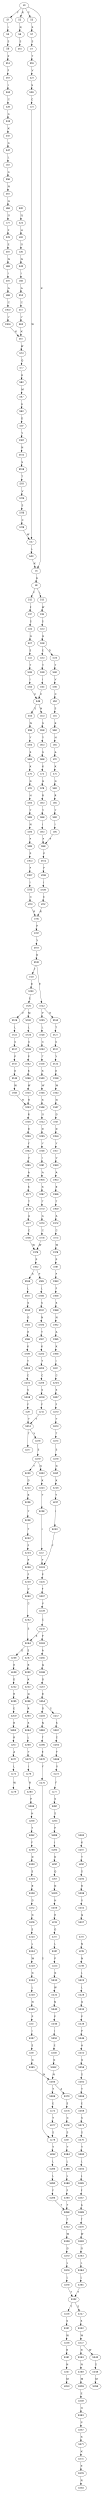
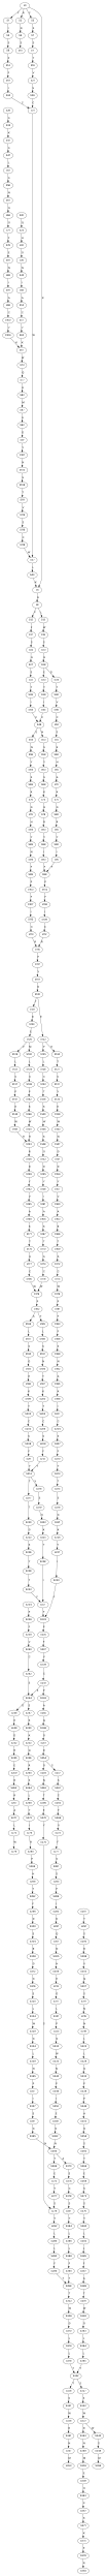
  strict digraph {
    fontname=Inter
    node [fontname=Inter]
    edge [fontname=Inter]
    S0
    S1
    S2
    S3
    S4
    S5
    S6
    S7
    S8
    S9
    S10
    S11
    S12
    S13
    S14
    S16
    S17
    S18
    S19
    S21
    S22
    S23
    S24
    S20
    S25
    S26
    S27
    S28
    S29
    S30
    S31
    S32
    S33
    S34
    S35
    S36
    S37
    S38
    S39
    S40
    S41
    S42
    S43
    S44
    S45
    S46
    S47
    S48
    S49
    S50
    S51
    S52
    S53
    S54
    S55
    S56
    S57
    S58
    S59
    S60
    S61
    S62
    S63
    S64
    S65
    S66
    S67
    S68
    S69
    S70
    S71
    S72
    S73
    S74
    S75
    S76
    S77
    S78
    S79
    S80
    S81
    S82
    S83
    S84
    S85
    S86
    S87
    S88
    S89
    S90
    S91
    S92
    S93
    S94
    S95
    S96
    S97
    S98
    S99
    S100
    S101
    S102
    S103
    S104
    S105
    S106
    S107
    S108
    S109
    S110
    S111
    S112
    S113
    S114
    S115
    S116
    S117
    S118
    S119
    S120
    S121
    S122
    S123
    S124
    S125
    S126
    S127
    S128
    S129
    S130
    S131
    S132
    S133
    S134
    S135
    S136
    S137
    S138
    S139
    S140
    S141
    S142
    S143
    S144
    S145
    S146
    S147
    S148
    S149
    S150
    S151
    S152
    S153
    S154
    S155
    S156
    S157
    S158
    S159
    S160
    S161
    S162
    S163
    S164
    S165
    S166
    S167
    S168
    S169
    S170
    S171
    S172
    S173
    S174
    S175
    S176
    S177
    S178
    S179
    S180
    S181
    S182
    S183
    S184
    S185
    S186
    S187
    S188
    S189
    S190
    S191
    S192
    S193
    S194
    S195
    S196
    S197
    S198
    S199
    S200
    S201
    S202
    S203
    S204
    S205
    S206
    S207
    S208
    S209
    S210
    S211
    S212
    S213
    S214
    S215
    S216
    S217
    S218
    S219
    S220
    S221
    S222
    S223
    S224
    S225
    S226
    S227
    S228
    S229
    S230
    S231
    S232
    S233
    S234
    S235
    S236
    S237
    S238
    S239
    S240
    S241
    S242
    S243
    S244
    S245
    S246
    S247
    S248
    S249
    S250
    S251
    S252
    S253
    S254
    S255
    S256
    S257
    S258
    S259
    S260
    S261
    S262
    S263
    S264
    S265
    S266
    S267
    S268
    S269
    S270
    S271
    S272
    S273
    S274
    S275
    S276
    S277
    S278
    S279
    S280
    S281
    S282
    S284
    S285
    S286
-   S283
    S287
    S288
    S289
    S290
    S291
    S292
    S293
    S294
    S295
    S296
    S297
    S298
    S299
    S300
    S301
    S302
    S303
    S304
    S305
    S306
    S307
    S308
    S309
    S310
    S311
    S312
    S313
    S314
    S315
    S316
    S317
    S318
    S319
    S320
    S321
    S322
    S323
    S324
    S325
    S326
    S327
    S328
    S329
    S330
    S331
    S332
    S333
    S334
    S335
    S336
    S337
    S338
    S339
    S340
    S341
    S342
    S343
    S344
    S345
    S346
    S347
    S348
    S349
    S350
    S351
    S352
    S353
    S354
    S355
    S356
    S357
    S358
    S359
    S360
    S361
    S362
    S363
    S364
    S365
    S366
    S367
    S368
    S369
    S370
    S371
    S372
    S373
    S374
    S375
    S376
    S377
    S378
    S379
    S380
    S381
    S382
    S383
    S384
    S385
    S386
    S387
    S388
    S389
    S390
    S391
    S392
    S393
    S394
    S395
    S0 -> S1 [label=Y]
    S0 -> S2 [label=R]
    S0 -> S3 [label=F]
    S0 -> S4 [label=K]
    S1 -> S5 [label=I]
    S2 -> S6 [label=Q]
    S3 -> S7 [label=S]
    S4 -> S8 [label=G]
    S5 -> S9 [label=S]
    S6 -> S10 [label=S]
    S7 -> S11 [label=S]
    S8 -> S12 [label=F]
    S8 -> S13 [label=L]
    S9 -> S14 [label=P]
    S11 -> S16 [label=T]
    S12 -> S17 [label=F]
    S13 -> S18 [label=W]
    S14 -> S19 [label=F]
    S16 -> S21 [label=V]
    S17 -> S22 [label=S]
    S18 -> S23 [label=S]
    S19 -> S24 [label=I]
    S21 -> S26 [label=S]
    S22 -> S27 [label=G]
    S23 -> S28 [label=G]
-   S24 -> S29 [label=C]
+   S24 -> S31 [label=C]
    S20 -> S25 [label=Q]
    S25 -> S30 [label=H]
    S26 -> S31 [label=C]
    S27 -> S32 [label=E]
    S28 -> S33 [label=E]
    S28 -> S34 [label=D]
    S29 -> S35 [label=S]
    S30 -> S36 [label=G]
    S31 -> S37 [label=W]
    S32 -> S38 [label=T]
    S33 -> S39 [label=T]
    S34 -> S40 [label=T]
    S35 -> S41 [label=K]
    S36 -> S42 [label=N]
    S37 -> S43 [label=L]
    S38 -> S44 [label=I]
    S39 -> S45 [label=I]
    S40 -> S46 [label=V]
    S41 -> S47 [label=S]
    S42 -> S48 [label=I]
    S43 -> S4 [label=K]
    S44 -> S49 [label=C]
    S45 -> S49 [label=C]
    S46 -> S50 [label=C]
    S47 -> S51 [label=L]
    S48 -> S52 [label=A]
    S49 -> S53 [label=N]
    S49 -> S54 [label=S]
    S50 -> S55 [label=S]
    S51 -> S56 [label=S]
    S52 -> S57 [label=C]
    S53 -> S58 [label=S]
    S54 -> S59 [label=N]
    S55 -> S60 [label=K]
    S56 -> S61 [label=N]
    S57 -> S62 [label=Y]
    S58 -> S63 [label=Y]
    S59 -> S64 [label=Y]
    S60 -> S65 [label=H]
    S61 -> S66 [label=G]
    S62 -> S67 [label=K]
    S63 -> S68 [label=S]
    S64 -> S69 [label=S]
    S65 -> S70 [label=A]
    S66 -> S71 [label=G]
    S67 -> S72 [label=W]
    S68 -> S73 [label=K]
    S69 -> S74 [label=K]
    S70 -> S75 [label=K]
    S71 -> S76 [label=F]
    S72 -> S77 [label=Q]
    S73 -> S78 [label=G]
    S74 -> S79 [label=G]
    S75 -> S80 [label=G]
    S76 -> S81 [label=E]
    S77 -> S82 [label=K]
    S78 -> S83 [label=R]
    S79 -> S84 [label=H]
    S80 -> S85 [label=R]
    S81 -> S86 [label=N]
    S82 -> S87 [label=M]
    S83 -> S88 [label=Y]
    S84 -> S89 [label=Y]
    S85 -> S90 [label=Y]
    S86 -> S91 [label=I]
    S87 -> S92 [label=E]
    S88 -> S93 [label=I]
    S89 -> S94 [label=N]
    S90 -> S95 [label=I]
    S91 -> S96 [label=A]
    S92 -> S97 [label=D]
    S93 -> S98 [label=F]
    S94 -> S99 [label=F]
    S95 -> S98 [label=F]
    S96 -> S100 [label=C]
    S97 -> S101 [label=Y]
    S98 -> S102 [label=P]
    S99 -> S103 [label=P]
    S100 -> S104 [label=Y]
    S101 -> S105 [label=N]
    S102 -> S106 [label=F]
    S103 -> S107 [label=F]
    S104 -> S67 [label=K]
    S105 -> S108 [label=S]
    S106 -> S109 [label=I]
    S107 -> S110 [label=I]
    S108 -> S111 [label=T]
    S109 -> S112 [label=C]
    S110 -> S113 [label=C]
    S111 -> S114 [label=V]
    S112 -> S115 [label=R]
    S113 -> S115 [label=R]
    S114 -> S116 [label=S]
    S115 -> S117 [label=P]
    S116 -> S118 [label=C]
    S117 -> S119 [label=Y]
    S118 -> S37 [label=W]
    S119 -> S120 [label=D]
    S120 -> S121 [label=T]
    S120 -> S122 [label=E]
    S121 -> S123 [label=D]
    S122 -> S124 [label=K]
    S122 -> S125 [label=P]
    S123 -> S126 [label=E]
    S124 -> S127 [label=T]
    S125 -> S128 [label=L]
    S126 -> S129 [label=V]
    S126 -> S130 [label=M]
    S127 -> S131 [label=C]
    S128 -> S132 [label=C]
    S129 -> S133 [label=L]
    S130 -> S134 [label=L]
    S131 -> S135 [label=Y]
    S132 -> S136 [label=T]
    S133 -> S137 [label=C]
    S134 -> S138 [label=C]
    S135 -> S139 [label=K]
    S136 -> S140 [label=K]
    S137 -> S141 [label=P]
    S138 -> S142 [label=P]
    S139 -> S143 [label=W]
    S140 -> S144 [label=W]
    S141 -> S145 [label=K]
    S142 -> S146 [label=K]
    S143 -> S147 [label=N]
    S144 -> S148 [label=K]
    S145 -> S149 [label=W]
    S146 -> S150 [label=W]
    S147 -> S151 [label=G]
    S148 -> S152 [label=G]
    S149 -> S153 [label=H]
    S150 -> S153 [label=H]
    S151 -> S154 [label=D]
    S152 -> S155 [label=D]
    S153 -> S156 [label=R]
    S154 -> S157 [label=Y]
    S155 -> S158 [label=Y]
    S156 -> S159 [label=D]
    S157 -> S160 [label=V]
    S158 -> S161 [label=I]
    S159 -> S162 [label=Y]
    S160 -> S163 [label=A]
    S161 -> S164 [label=A]
    S162 -> S165 [label=V]
    S163 -> S166 [label=R]
    S164 -> S167 [label=K]
    S165 -> S168 [label=A]
    S166 -> S169 [label=T]
    S167 -> S170 [label=T]
    S168 -> S171 [label=K]
    S169 -> S172 [label=A]
    S170 -> S173 [label=A]
    S171 -> S174 [label=T]
    S172 -> S175 [label=C]
    S173 -> S176 [label=C]
    S174 -> S177 [label=A]
    S175 -> S178 [label=W]
    S176 -> S179 [label=W]
    S177 -> S180 [label=C]
    S178 -> S181 [label=P]
    S179 -> S182 [label=P]
    S180 -> S179 [label=W]
    S181 -> S183 [label=F]
    S182 -> S184 [label=S]
    S182 -> S185 [label=Y]
    S183 -> S186 [label=F]
    S184 -> S187 [label=L]
    S185 -> S188 [label=L]
    S186 -> S189 [label=S]
    S187 -> S190 [label=S]
    S188 -> S191 [label=S]
    S189 -> S192 [label=N]
    S190 -> S193 [label=G]
    S191 -> S194 [label=N]
    S192 -> S195 [label=A]
    S193 -> S196 [label=K]
    S194 -> S197 [label=T]
    S195 -> S198 [label=K]
    S196 -> S199 [label=K]
    S197 -> S200 [label=K]
    S198 -> S201 [label=I]
    S199 -> S202 [label=T]
    S200 -> S203 [label=T]
    S201 -> S204 [label=C]
    S202 -> S205 [label=C]
    S203 -> S206 [label=C]
    S204 -> S207 [label=S]
    S205 -> S208 [label=S]
    S206 -> S209 [label=S]
    S207 -> S210 [label=F]
    S208 -> S211 [label=F]
    S209 -> S212 [label=F]
    S210 -> S213 [label=Y]
    S211 -> S214 [label=Y]
    S212 -> S214 [label=Y]
    S213 -> S215 [label=T]
    S214 -> S216 [label=V]
    S214 -> S217 [label=T]
    S215 -> S218 [label=S]
    S216 -> S219 [label=S]
-   S219 -> S220 [label=T]
+   S217 -> S220 [label=T]
    S218 -> S221 [label=G]
    S219 -> S222 [label=G]
    S220 -> S223 [label=G]
    S221 -> S224 [label=K]
    S222 -> S225 [label=K]
    S223 -> S226 [label=K]
    S224 -> S227 [label=Y]
    S225 -> S228 [label=Y]
    S226 -> S229 [label=Y]
    S227 -> S230 [label=I]
    S228 -> S231 [label=I]
    S229 -> S232 [label=T]
    S230 -> S233 [label=F]
    S231 -> S233 [label=F]
-   S232 -> S234 [label=F]
+   S232 -> S231 [label=F]
    S233 -> S235 [label=P]
    S234 -> S236 [label=P]
    S235 -> S237 [label=F]
    S236 -> S238 [label=F]
    S237 -> S239 [label=V]
    S238 -> S240 [label=V]
    S239 -> S241 [label=C]
    S240 -> S242 [label=C]
    S241 -> S243 [label=P]
    S241 -> S244 [label=S]
    S242 -> S244 [label=S]
    S243 -> S245 [label=A]
    S244 -> S246 [label=D]
    S244 -> S247 [label=E]
    S245 -> S248 [label=Q]
    S246 -> S249 [label=K]
    S247 -> S250 [label=K]
    S248 -> S251 [label=G]
    S249 -> S252 [label=D]
    S250 -> S253 [label=K]
    S251 -> S254 [label=D]
    S252 -> S255 [label=R]
    S253 -> S256 [label=Q]
    S254 -> S257 [label=S]
    S254 -> S258 [label=G]
    S255 -> S259 [label=E]
    S256 -> S260 [label=R]
    S257 -> S261 [label=S]
    S258 -> S262 [label=N]
    S259 -> S263 [label=R]
    S260 -> S264 [label=S]
    S261 -> S265 [label=C]
    S262 -> S266 [label=T]
    S263 -> S267 [label=R]
    S264 -> S268 [label=L]
    S265 -> S269 [label=F]
    S266 -> S270 [label=E]
    S267 -> S271 [label=A]
    S268 -> S272 [label=T]
    S269 -> S273 [label=V]
    S270 -> S274 [label=Y]
    S271 -> S275 [label=L]
    S272 -> S276 [label=I]
    S273 -> S277 [label=F]
    S274 -> S278 [label=S]
    S275 -> S279 [label=W]
    S276 -> S280 [label=R]
    S277 -> S281 [label=S]
    S278 -> S282 [label=Y]
    S280 -> S284 [label=P]
    S281 -> S285 [label=S]
    S282 -> S286 [label=L]
    S284 -> S288 [label=H]
    S285 -> S289 [label=P]
    S286 -> S290 [label=L]
-   S283 -> S287 [label=K]
    S287 -> S291 [label=T]
    S288 -> S292 [label=T]
    S289 -> S293 [label=I]
    S290 -> S294 [label=F]
    S291 -> S295 [label=S]
    S292 -> S296 [label=F]
    S293 -> S297 [label=D]
    S294 -> S298 [label=T]
    S295 -> S299 [label=R]
    S296 -> S300 [label=D]
    S297 -> S301 [label=Q]
    S298 -> S302 [label=T]
    S299 -> S303 [label=V]
    S300 -> S304 [label=E]
    S301 -> S305 [label=N]
    S302 -> S306 [label=W]
    S303 -> S307 [label=Q]
    S304 -> S308 [label=R]
    S305 -> S309 [label=H]
    S306 -> S310 [label=G]
+   S307 -> S311 [label=S]
    S308 -> S312 [label=G]
    S309 -> S313 [label=K]
    S310 -> S314 [label=L]
    S311 -> S315 [label=N]
    S312 -> S316 [label=G]
    S313 -> S317 [label=G]
    S314 -> S318 [label=L]
    S315 -> S319 [label=N]
    S316 -> S320 [label=E]
    S317 -> S321 [label=L]
    S318 -> S322 [label=Y]
    S319 -> S323 [label=L]
    S320 -> S324 [label=L]
    S321 -> S325 [label=P]
    S322 -> S326 [label=T]
    S322 -> S327 [label=S]
    S323 -> S328 [label=L]
    S324 -> S329 [label=W]
    S325 -> S330 [label=G]
    S326 -> S331 [label=S]
    S327 -> S332 [label=S]
    S328 -> S333 [label=G]
    S329 -> S334 [label=G]
    S330 -> S335 [label=W]
    S331 -> S336 [label=W]
    S332 -> S337 [label=W]
    S333 -> S338 [label=P]
    S334 -> S339 [label=L]
    S335 -> S340 [label=N]
    S336 -> S341 [label=R]
    S337 -> S342 [label=W]
    S337 -> S343 [label=R]
    S338 -> S344 [label=P]
    S339 -> S345 [label=N]
    S340 -> S346 [label=P]
    S341 -> S347 [label=N]
    S342 -> S348 [label=S]
    S343 -> S349 [label=N]
    S344 -> S350 [label=A]
    S345 -> S351 [label=P]
    S346 -> S352 [label=I]
    S347 -> S353 [label=M]
    S348 -> S354 [label=M]
    S349 -> S355 [label=M]
    S350 -> S356 [label=G]
    S351 -> S357 [label=I]
    S352 -> S358 [label=E]
    S355 -> S359 [label=E]
    S356 -> S360 [label=S]
    S357 -> S361 [label=E]
    S358 -> S362 [label=G]
    S359 -> S363 [label=G]
    S360 -> S364 [label=T]
    S361 -> S365 [label=G]
    S362 -> S366 [label=N]
    S363 -> S367 [label=P]
    S364 -> S368 [label=E]
    S365 -> S366 [label=N]
    S366 -> S369 [label=T]
    S366 -> S370 [label=A]
    S367 -> S371 [label=K]
    S368 -> S372 [label=S]
    S369 -> S373 [label=E]
    S370 -> S374 [label=E]
    S371 -> S375 [label=K]
    S372 -> S376 [label=S]
    S373 -> S377 [label=Y]
    S374 -> S378 [label=C]
    S375 -> S379 [label=E]
    S376 -> S380 [label=Y]
    S377 -> S278 [label=S]
    S378 -> S381 [label=S]
    S379 -> S382 [label=R]
    S380 -> S383 [label=L]
    S381 -> S384 [label=Y]
    S383 -> S385 [label=L]
    S384 -> S386 [label=L]
    S385 -> S387 [label=F]
    S386 -> S388 [label=L]
    S387 -> S389 [label=A]
    S388 -> S390 [label=F]
    S389 -> S391 [label=T]
    S390 -> S298 [label=T]
    S391 -> S392 [label=W]
    S392 -> S393 [label=G]
    S393 -> S394 [label=L]
    S394 -> S395 [label=L]
    S395 -> S322 [label=Y]
  }
